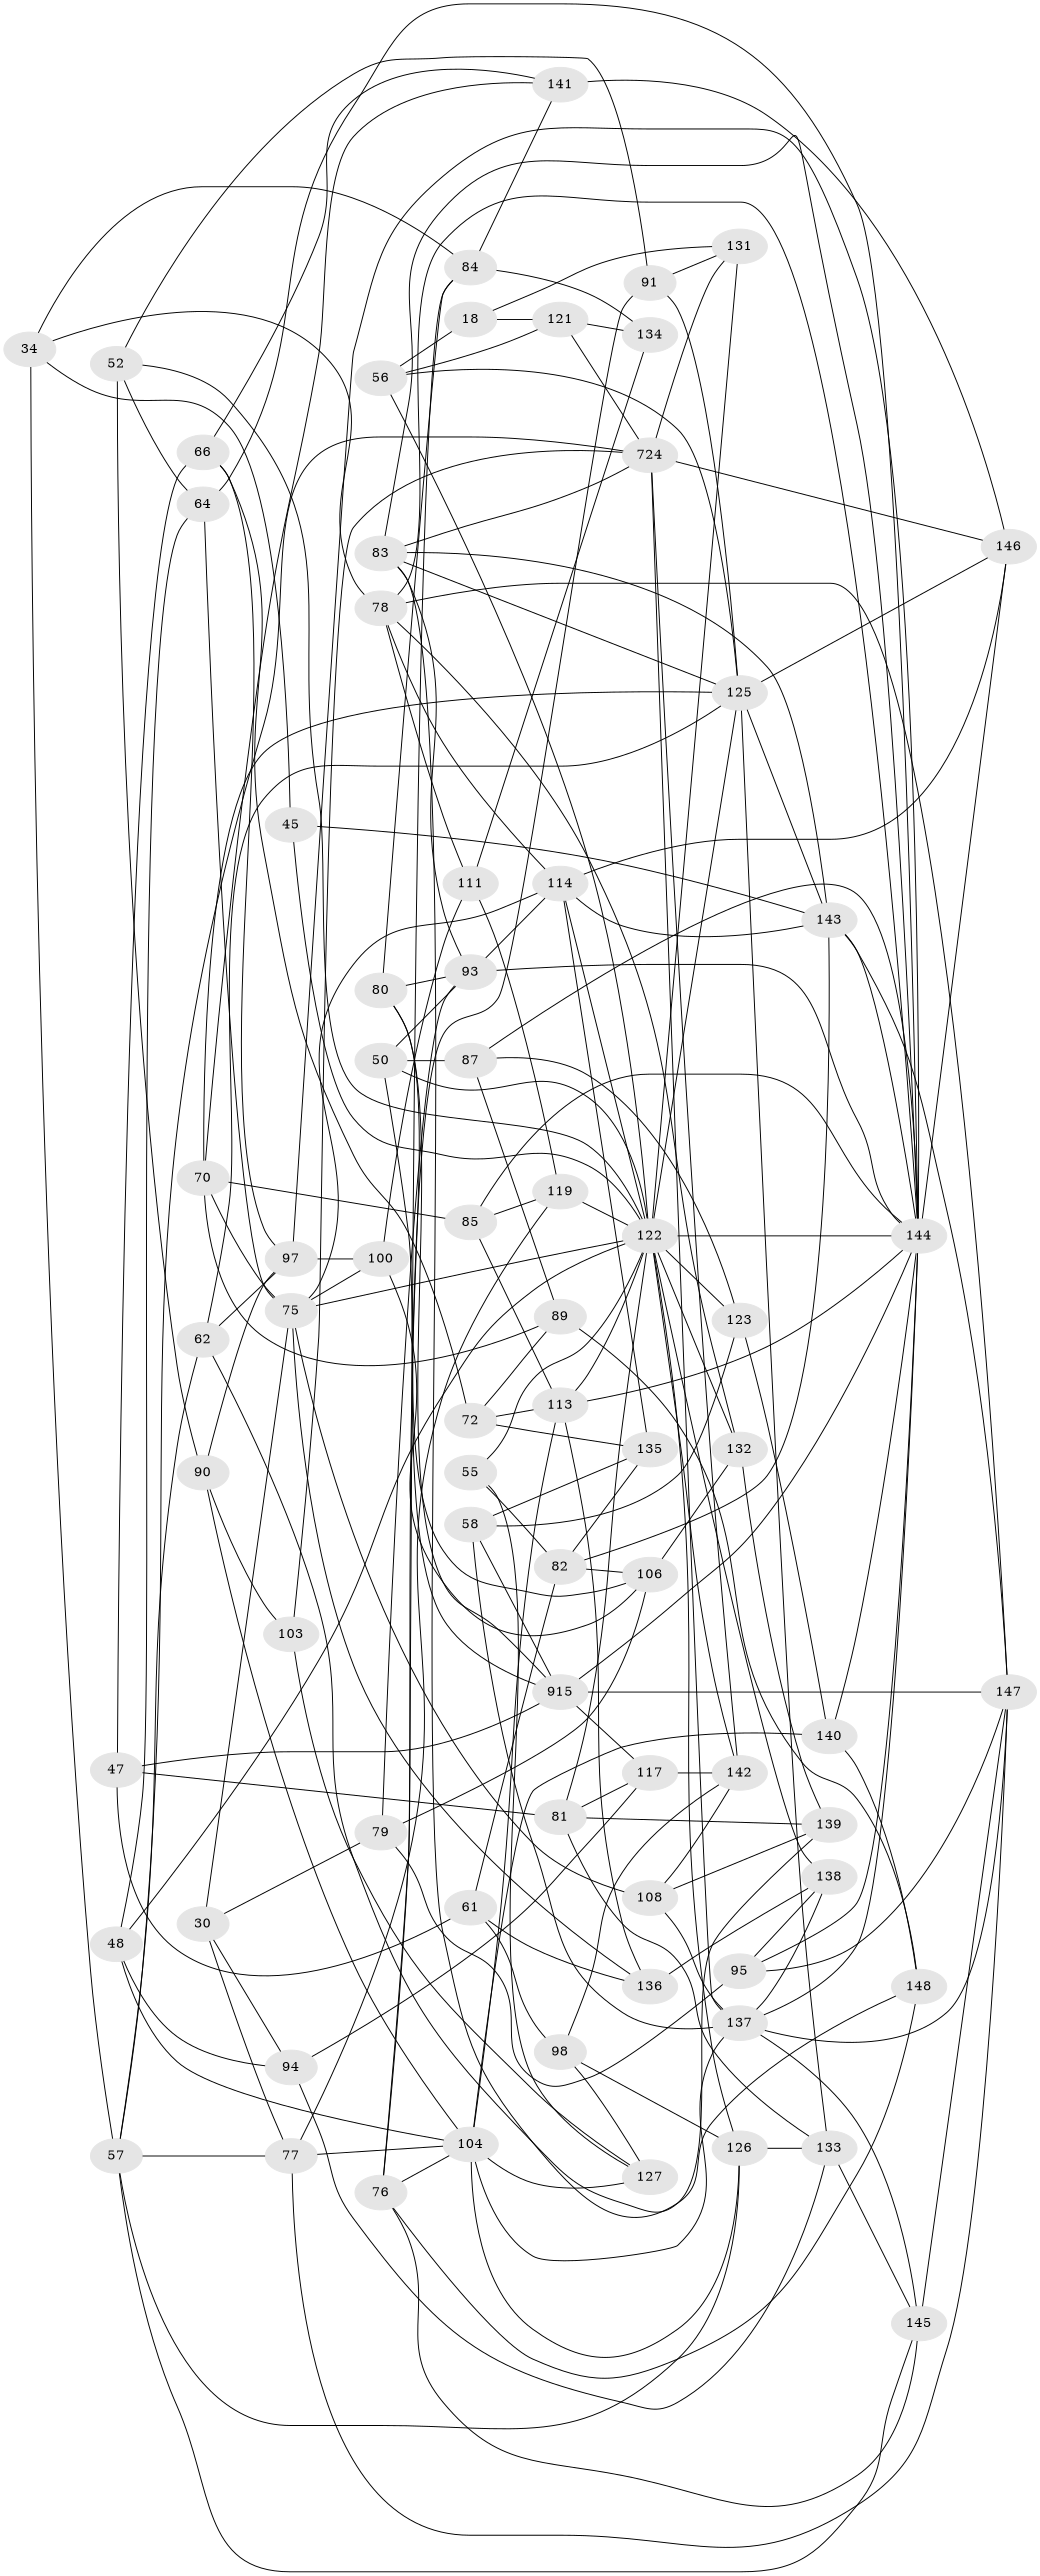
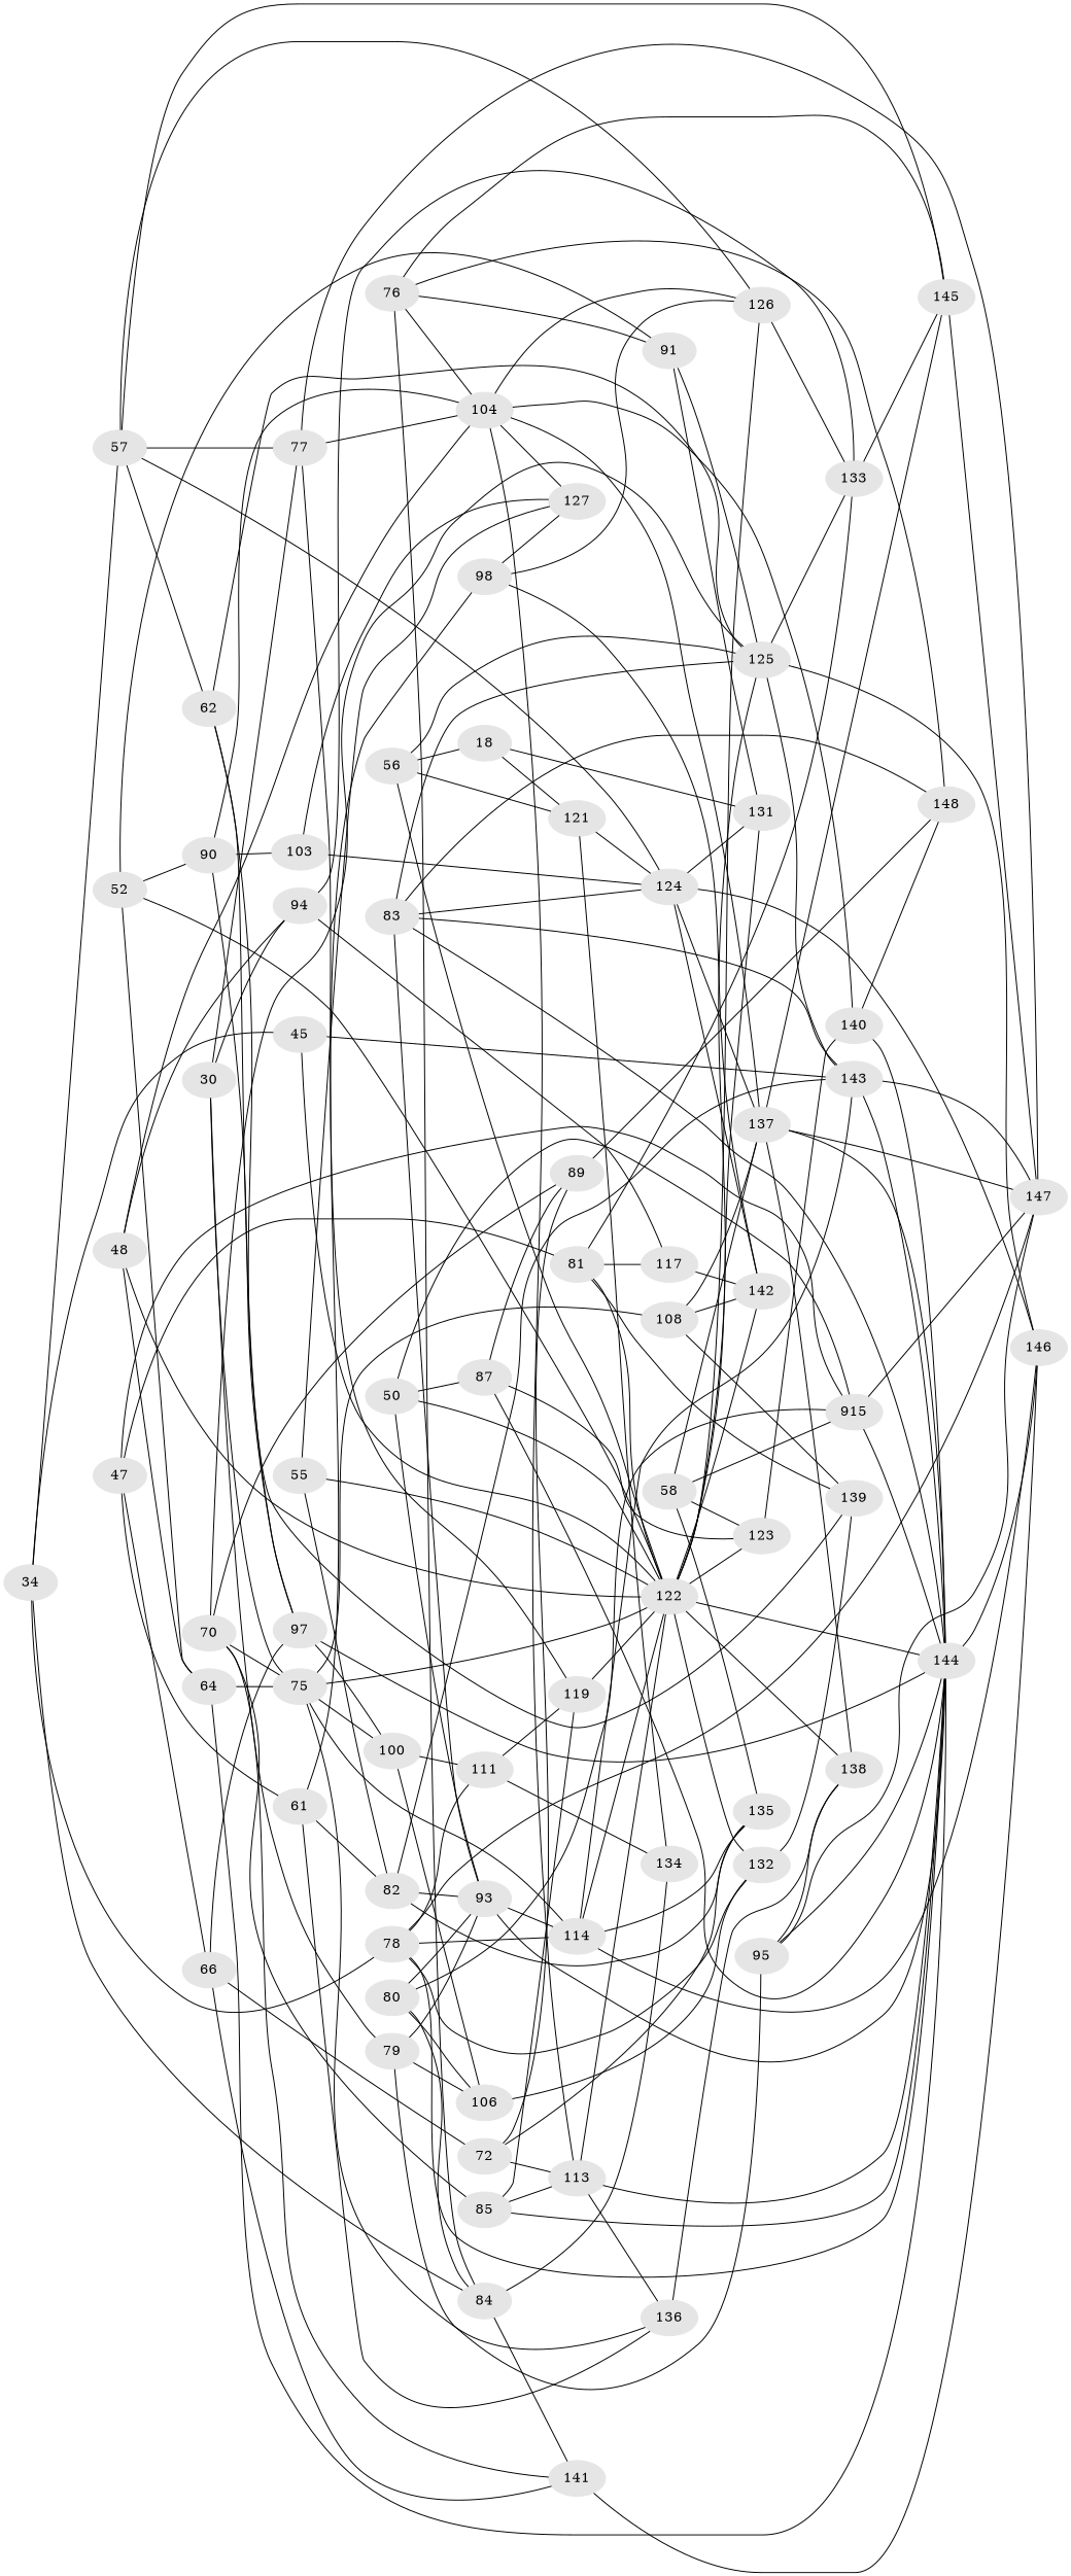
  graph {
    rankdir=LR
    node [color=gray90 style=filled]
    34 [super="+8"]
    45
    57 [super="+18+41"]
    78 [super="+19"]
    84 [super="+26"]
    122 [super="+99+71+102"]
    143 [super="+105"]
    62
    77 [super="+73"]
-   124 [super="+42+116+92" label=724]
+   124 [super="+42+116+92"]
    126
    145 [super="+129"]
    144 [super="+11+128"]
    114 [super="+28"]
    147 [super="+130"]
    111
    132
    141
    134
    125 [super="+33+74"]
    123
    131
    138
    142 [super="+118"]
    47
    61
    66
    81 [super="+1"]
    n29 [label=915 super="+10+63+51+101"]
    82 [super="+3"]
    98
    136
    97 [super="+38"]
    72
    139
    117
    133 [super="+120"]
    48
    64
    94
    104 [super="+5+29+12"]
    75 [super="+43+54"]
    127
    137 [super="+86"]
    113 [super="+110"]
    140
    50
    87
    93 [super="+32"]
    89
    52
    90 [super="+23"]
    91
    103
    135
    55
    56 [super="+31"]
    n58 [label=18]
    121 [super="+67"]
    146 [super="+30"]
    119 [super="+40"]
    58
    100
    108
    n65 [label=30]
    79
    95
    106
    70
    85 [super="+69"]
    148
    76 [super="+37"]
    80
    83 [super="+46"]
    34 -- 45 [weight=2]
    34 -- 57
    34 -- 78 [weight=2]
    34 -- 84
    45 -- 122
    45 -- 143
    57 -- 62
    57 -- 77 [weight=2]
    57 -- 124
    57 -- 126
    57 -- 145 [weight=2]
    78 -- 144
    78 -- 114 [weight=2]
    78 -- 147
    78 -- 111
    78 -- 132
    84 -- 141
    84 -- 134
    122 -- 126
    122 -- 144 [weight=4]
    122 -- 132
    122 -- 125
    122 -- 123
    122 -- 131
    122 -- 138
    122 -- 142 [weight=2]
    143 -- 144
    143 -- 147 [weight=2]
    62 -- 125
    62 -- 97
    62 -- 139
    77 -- 147
    77 -- 104
    77 -- 119
    124 -- 131
    124 -- 142
    124 -- 137 [weight=2]
    124 -- 146
    126 -- 133
    145 -- 147
    144 -- 146
    114 -- 122
    114 -- 143 [weight=2]
    114 -- 135
    114 -- 146
    111 -- 134
    111 -- 119
    132 -- 139
    141 -- 146
    125 -- 143 [weight=2]
    125 -- 133
    125 -- 146 [weight=2]
    123 -- 140
    47 -- 61
    47 -- 66
    47 -- 81
    47 -- n29
    61 -- 82
    61 -- 98
    61 -- 136
    66 -- 141
    66 -- 97
    66 -- 72
    81 -- 122
    81 -- 139
    81 -- 117
    81 -- 133 [weight=2]
    n29 -- 144 [weight=4]
    n29 -- 147 [weight=3]
-   n29 -- 117
    82 -- 143
-   82 -- 106
+   82 -- 93
    82 -- 135
    98 -- 126
    98 -- 142
    98 -- 127
    136 -- 138
    97 -- 144
    97 -- 100
    72 -- 113
    72 -- 89
    72 -- 135
    117 -- 142
    133 -- 145
    48 -- 122
    48 -- 64
    48 -- 94
    48 -- 104
    64 -- 144
    64 -- 75
    94 -- 117
    94 -- 133
    104 -- 126
    104 -- 127
    104 -- 137
    104 -- 113 [weight=2]
    104 -- 140
    75 -- 122 [weight=2]
    75 -- 114
    75 -- 136
    75 -- 100
    75 -- 108
    137 -- 145
    137 -- 144 [weight=2]
    137 -- 147
    137 -- 138
    113 -- 122 [weight=2]
    113 -- 144
    113 -- 136
    140 -- 144
    140 -- 148
    50 -- 122
    50 -- n29
    50 -- 87
    50 -- 93
    87 -- 144
    87 -- 123
    87 -- 89
    93 -- 144 [weight=2]
    93 -- 114
    89 -- 148
    52 -- 122
    52 -- 64
    52 -- 90
    52 -- 91
    90 -- 97 [weight=2]
    90 -- 104
    90 -- 103 [weight=2]
    91 -- 125
    91 -- 131
    103 -- 124
    103 -- 127
    55 -- 122
    55 -- 82 [weight=2]
    55 -- 127
    56 -- 122 [weight=2]
    56 -- 125
    56 -- n58 [weight=2]
    56 -- 121
    n58 -- 131
    n58 -- 121
    121 -- 124 [weight=2]
    121 -- 134 [weight=2]
    119 -- 122
    58 -- 123
    58 -- n29
    58 -- 137
    58 -- 135
    100 -- 111
    100 -- 106
    108 -- 142
    108 -- 139
    108 -- 137
    n65 -- 77
    n65 -- 94
    n65 -- 75
    n65 -- 79
    79 -- 93
    79 -- 95
    79 -- 106
    95 -- 144
    95 -- 147
    95 -- 138
    106 -- 132
    70 -- 141
    70 -- 125
    70 -- 75
    70 -- 89
    70 -- 85
    85 -- 144 [weight=2]
    85 -- 113
    85 -- 119 [weight=2]
    76 -- 84 [weight=2]
    76 -- 145
    76 -- 104
    76 -- 91
    76 -- 148
    80 -- 84
    80 -- n29
    80 -- 93
    80 -- 106
    83 -- 143
    83 -- 124
    83 -- 144
    83 -- 125
    83 -- 93
    83 -- 148
  }
